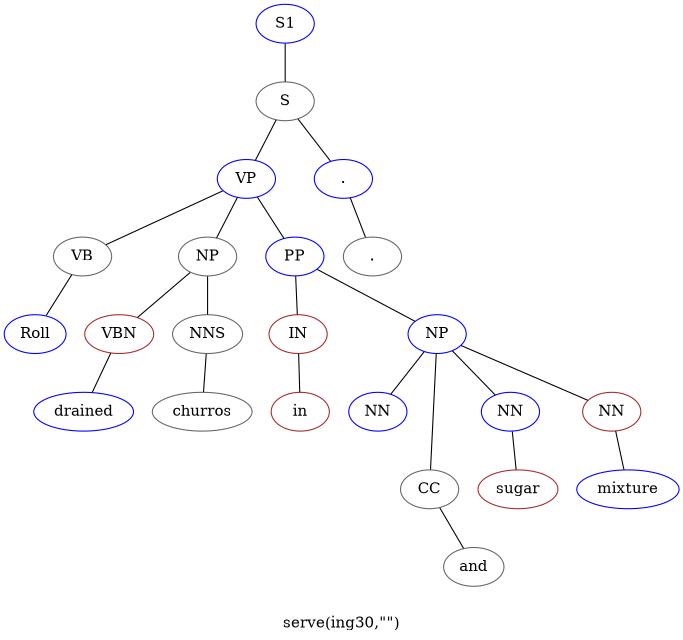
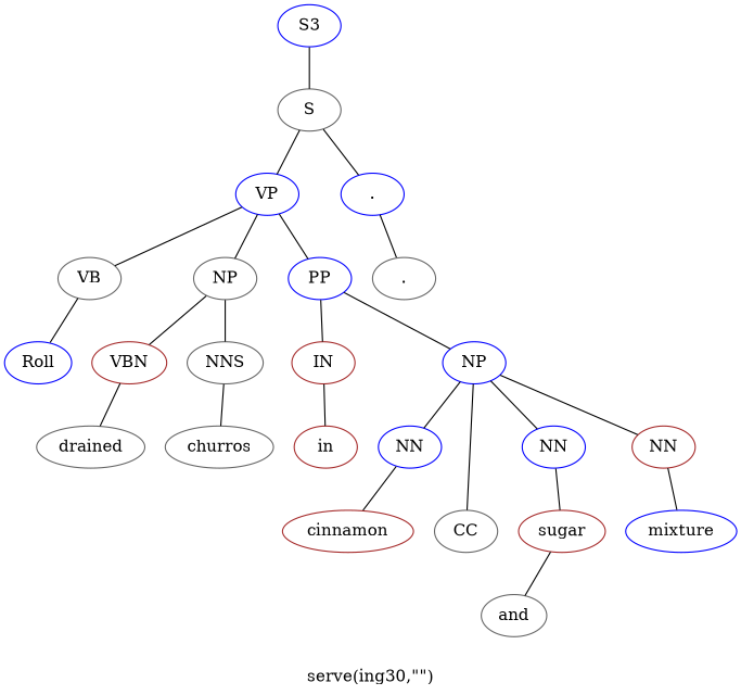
  graph {
    label="serve(ing30,\"\")"
    node [color=blue]
-   n1 [label=S1]
+   n1 [label=S3]
    n2 [color=gray40 label=S]
    n3 [label=VP]
    n4 [label="."]
    n5 [color=gray40 label=VB]
    n6 [color=gray40 label=NP]
    n7 [label=PP]
    n8 [color=gray40 label="."]
    n9 [label=Roll]
    n10 [color=brown label=VBN]
    n11 [color=gray40 label=NNS]
    n12 [color=brown label=IN]
    n13 [label=NP]
-   n14 [label=drained]
+   n14 [color=gray40 label=drained]
    n15 [color=gray40 label=churros]
    n16 [color=brown label=in]
    n17 [label=NN]
    n18 [color=gray40 label=CC]
    n19 [label=NN]
    n20 [color=brown label=NN]
+   n21 [color=brown label=cinnamon]
    n22 [color=gray40 label=and]
    n23 [color=brown label=sugar]
    n24 [label=mixture]
    n1 -- n2
    n2 -- n3
    n2 -- n4
    n3 -- n5
    n3 -- n6
    n3 -- n7
    n4 -- n8
    n5 -- n9
    n6 -- n10
    n6 -- n11
    n7 -- n12
    n7 -- n13
    n10 -- n14
    n11 -- n15
    n12 -- n16
    n13 -- n17
    n13 -- n18
    n13 -- n19
    n13 -- n20
-   n18 -- n22
+   n17 -- n21
+   n23 -- n22
    n19 -- n23
    n20 -- n24
  }
